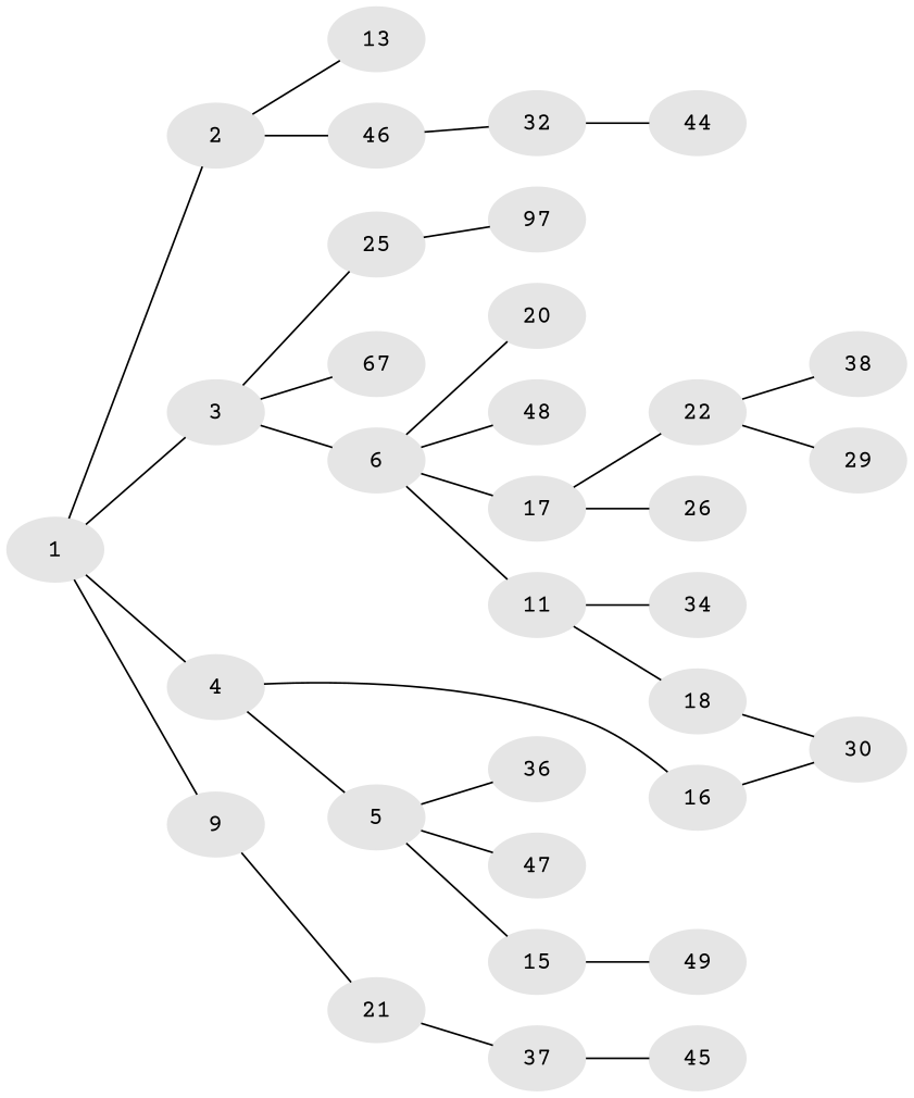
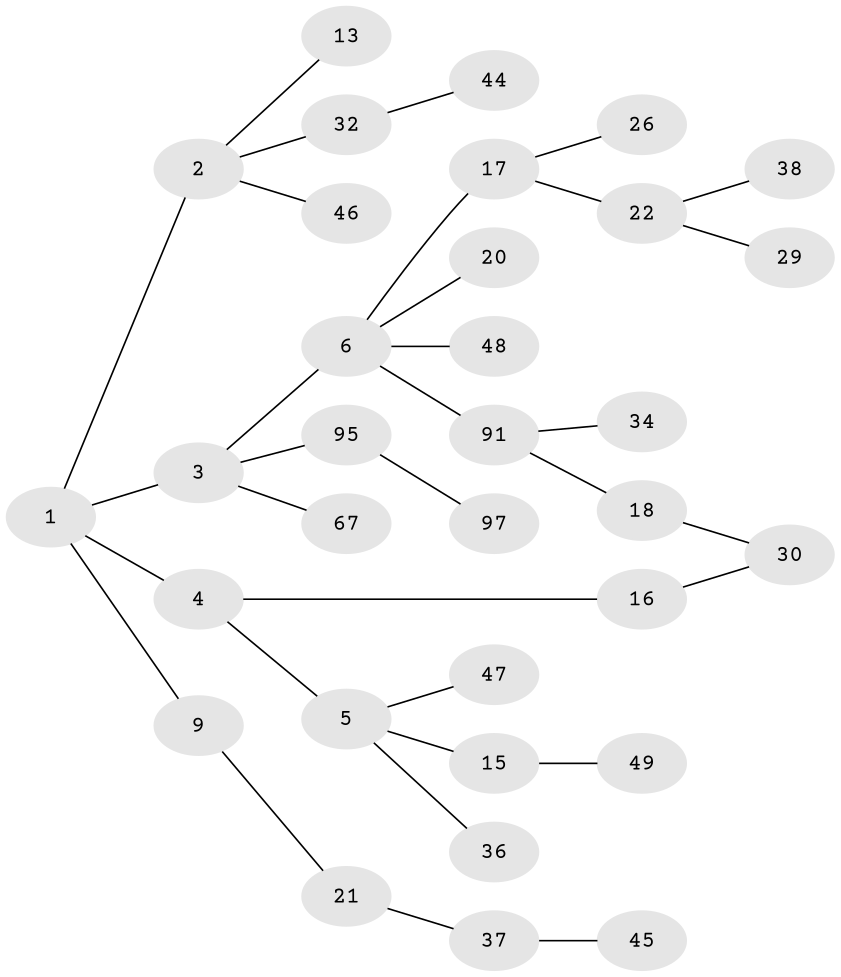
  graph {
    fontname="Courier Prime"
    rankdir=LR
    node [color=gray90 fontname="Courier Prime" style=filled]
    edge [fontname="Courier Prime"]
    2 [super="+12"]
    13 [super="+69"]
    32 [super="+62+60"]
    46 [super="+63"]
    1
    3
    4
    9 [super="+19+66"]
    6 [super="+10+7"]
-   25 [super="+64"]
+   25 [super="+64" label=95]
    67
    5 [super="+35+8"]
    16
    21
    44
-   11 [super="+14+43+56"]
+   11 [super="+14+43+56" label=91]
    17
    20 [super="+61+33+27"]
    48 [super="+51"]
    n20 [label=97]
    15 [super="+23"]
    36
    47
    30 [super="+58"]
    49
    18 [super="+50+52+24"]
    34 [super="+40+55+68"]
    22 [super="+31+42"]
    26
    37 [super="+59"]
    29
    38 [super="+39"]
    45 [super="+53"]
    2 -- 13
-   46 -- 32
+   2 -- 32
    2 -- 46
    32 -- 44
    1 -- 2
    1 -- 3
    1 -- 4
    1 -- 9
    3 -- 6
    3 -- 25
    3 -- 67
    4 -- 5
    4 -- 16
    9 -- 21
    6 -- 11
    6 -- 17
    6 -- 20
    6 -- 48
    25 -- n20
    5 -- 15
    5 -- 36
    5 -- 47
    16 -- 30
    21 -- 37
    11 -- 18
    11 -- 34
    17 -- 22
    17 -- 26
    15 -- 49
    18 -- 30
    22 -- 29
    22 -- 38
    37 -- 45
  }
